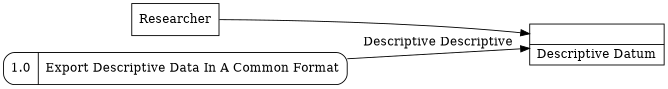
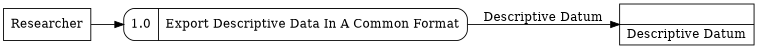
  digraph {
    rankdir=LR
    n1 [label="<f0>  |<f1> Descriptive Datum " shape=record]
    n2 [label=Researcher shape=box]
    n3 [label="{<f0> 1.0|<f1> Export Descriptive Data In A Common Format }" shape=Mrecord]
-   n2 -> n1
-   n3 -> n1 [label="Descriptive Descriptive"]
+   n2 -> n3
+   n3 -> n1 [label="Descriptive Datum"]
  }
